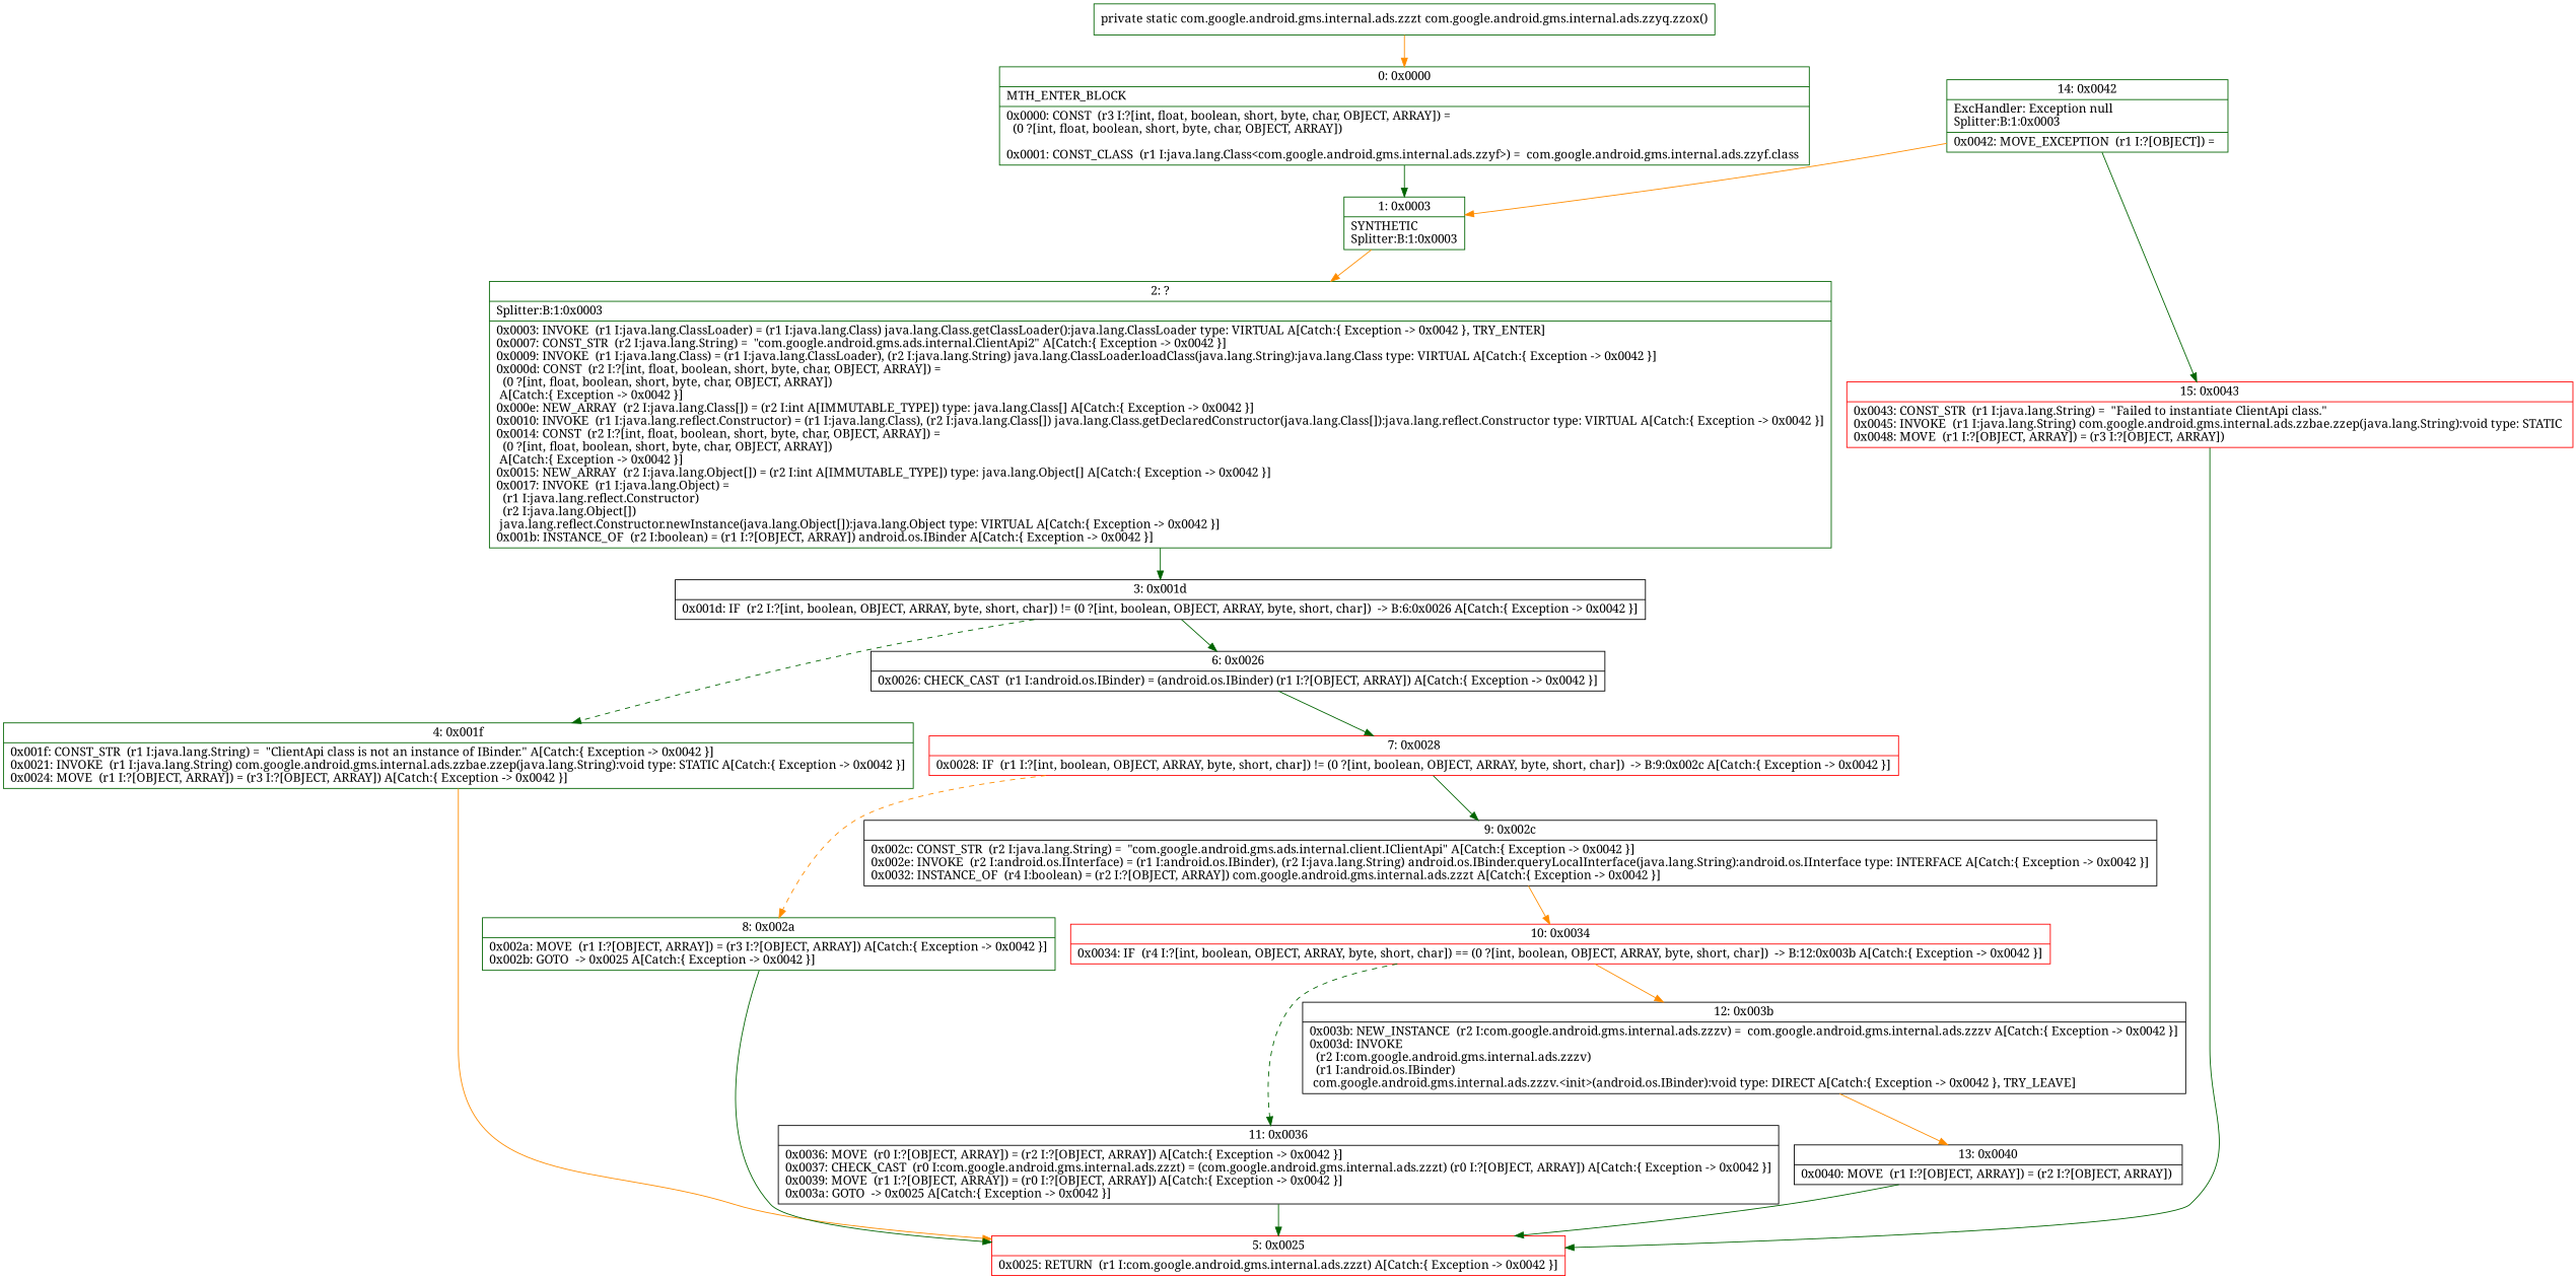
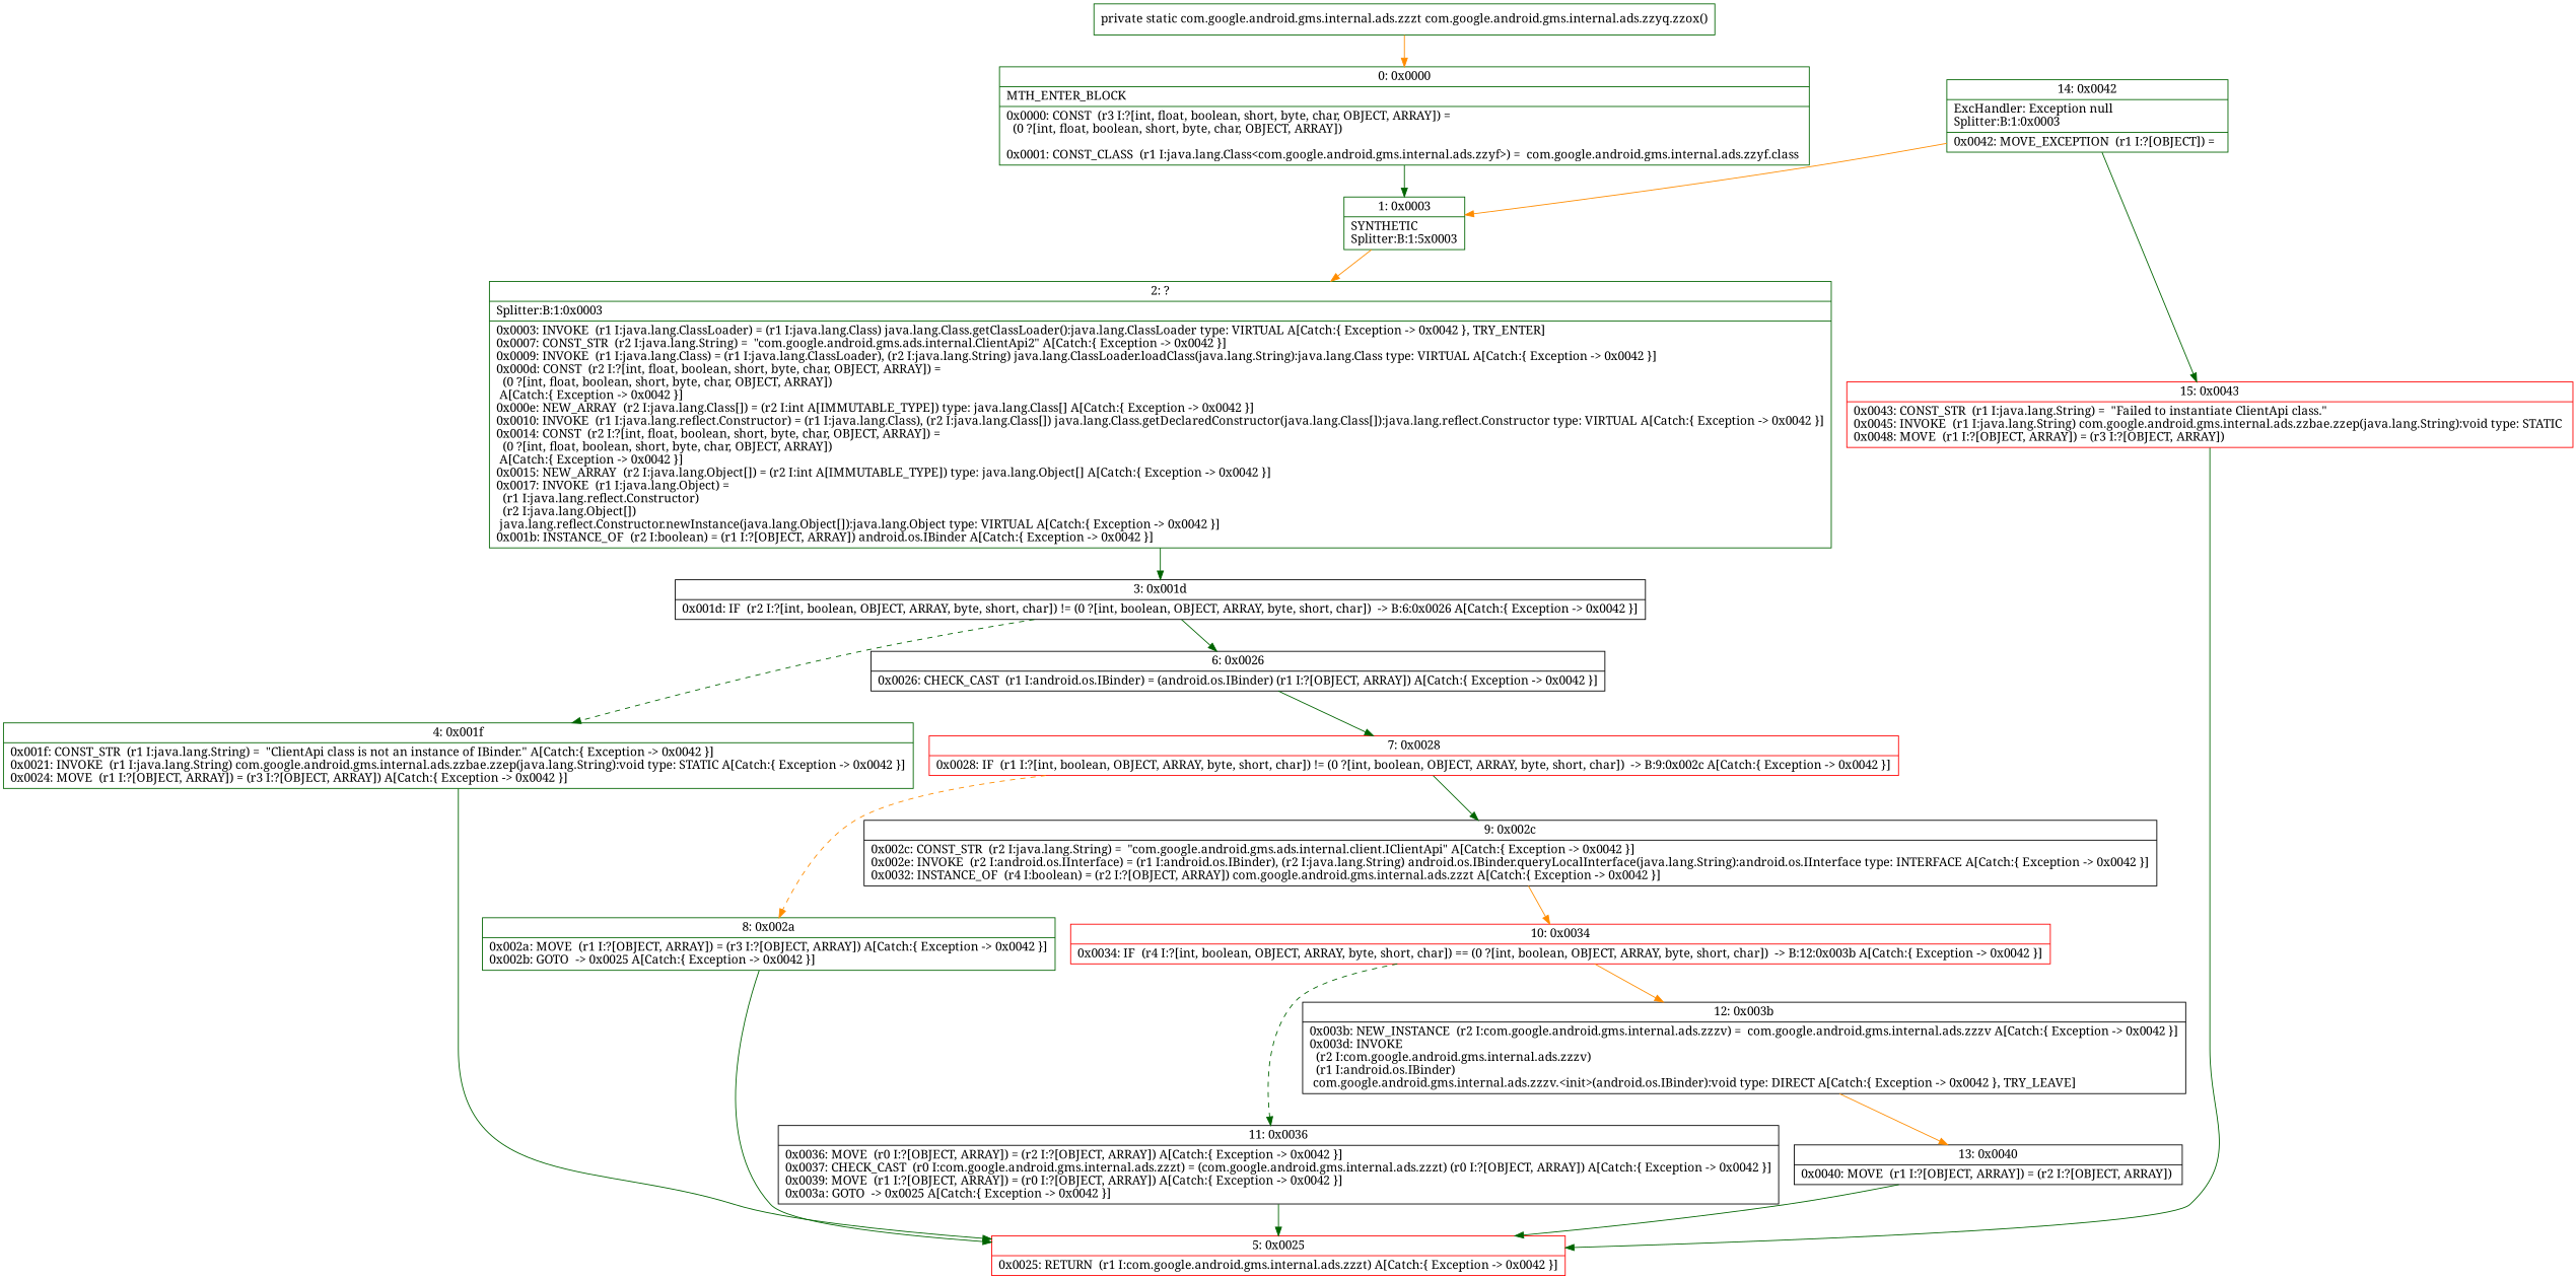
  digraph {
    fontname="Noto Serif"
    node [color=darkgreen fontname="Noto Serif" shape=record]
    edge [color=darkgreen fontname="Noto Serif"]
    n1 [label="{0\:\ 0x0000|MTH_ENTER_BLOCK\l|0x0000: CONST  (r3 I:?[int, float, boolean, short, byte, char, OBJECT, ARRAY]) = \l  (0 ?[int, float, boolean, short, byte, char, OBJECT, ARRAY])\l \l0x0001: CONST_CLASS  (r1 I:java.lang.Class\<com.google.android.gms.internal.ads.zzyf\>) =  com.google.android.gms.internal.ads.zzyf.class \l}"]
-   n2 [label="{1\:\ 0x0003|SYNTHETIC\lSplitter:B:1:0x0003\l}"]
+   n2 [label="{1\:\ 0x0003|SYNTHETIC\lSplitter:B:1:5x0003\l}"]
    n3 [label="{2\:\ ?|Splitter:B:1:0x0003\l|0x0003: INVOKE  (r1 I:java.lang.ClassLoader) = (r1 I:java.lang.Class) java.lang.Class.getClassLoader():java.lang.ClassLoader type: VIRTUAL A[Catch:\{ Exception \-\> 0x0042 \}, TRY_ENTER]\l0x0007: CONST_STR  (r2 I:java.lang.String) =  \"com.google.android.gms.ads.internal.ClientApi2\" A[Catch:\{ Exception \-\> 0x0042 \}]\l0x0009: INVOKE  (r1 I:java.lang.Class) = (r1 I:java.lang.ClassLoader), (r2 I:java.lang.String) java.lang.ClassLoader.loadClass(java.lang.String):java.lang.Class type: VIRTUAL A[Catch:\{ Exception \-\> 0x0042 \}]\l0x000d: CONST  (r2 I:?[int, float, boolean, short, byte, char, OBJECT, ARRAY]) = \l  (0 ?[int, float, boolean, short, byte, char, OBJECT, ARRAY])\l A[Catch:\{ Exception \-\> 0x0042 \}]\l0x000e: NEW_ARRAY  (r2 I:java.lang.Class[]) = (r2 I:int A[IMMUTABLE_TYPE]) type: java.lang.Class[] A[Catch:\{ Exception \-\> 0x0042 \}]\l0x0010: INVOKE  (r1 I:java.lang.reflect.Constructor) = (r1 I:java.lang.Class), (r2 I:java.lang.Class[]) java.lang.Class.getDeclaredConstructor(java.lang.Class[]):java.lang.reflect.Constructor type: VIRTUAL A[Catch:\{ Exception \-\> 0x0042 \}]\l0x0014: CONST  (r2 I:?[int, float, boolean, short, byte, char, OBJECT, ARRAY]) = \l  (0 ?[int, float, boolean, short, byte, char, OBJECT, ARRAY])\l A[Catch:\{ Exception \-\> 0x0042 \}]\l0x0015: NEW_ARRAY  (r2 I:java.lang.Object[]) = (r2 I:int A[IMMUTABLE_TYPE]) type: java.lang.Object[] A[Catch:\{ Exception \-\> 0x0042 \}]\l0x0017: INVOKE  (r1 I:java.lang.Object) = \l  (r1 I:java.lang.reflect.Constructor)\l  (r2 I:java.lang.Object[])\l java.lang.reflect.Constructor.newInstance(java.lang.Object[]):java.lang.Object type: VIRTUAL A[Catch:\{ Exception \-\> 0x0042 \}]\l0x001b: INSTANCE_OF  (r2 I:boolean) = (r1 I:?[OBJECT, ARRAY]) android.os.IBinder A[Catch:\{ Exception \-\> 0x0042 \}]\l}"]
    n4 [color=black label="{3\:\ 0x001d|0x001d: IF  (r2 I:?[int, boolean, OBJECT, ARRAY, byte, short, char]) != (0 ?[int, boolean, OBJECT, ARRAY, byte, short, char])  \-\> B:6:0x0026 A[Catch:\{ Exception \-\> 0x0042 \}]\l}"]
    n5 [label="{14\:\ 0x0042|ExcHandler: Exception null\lSplitter:B:1:0x0003\l|0x0042: MOVE_EXCEPTION  (r1 I:?[OBJECT]) =  \l}"]
    n6 [color=red label="{15\:\ 0x0043|0x0043: CONST_STR  (r1 I:java.lang.String) =  \"Failed to instantiate ClientApi class.\" \l0x0045: INVOKE  (r1 I:java.lang.String) com.google.android.gms.internal.ads.zzbae.zzep(java.lang.String):void type: STATIC \l0x0048: MOVE  (r1 I:?[OBJECT, ARRAY]) = (r3 I:?[OBJECT, ARRAY]) \l}"]
    n7 [label="{4\:\ 0x001f|0x001f: CONST_STR  (r1 I:java.lang.String) =  \"ClientApi class is not an instance of IBinder.\" A[Catch:\{ Exception \-\> 0x0042 \}]\l0x0021: INVOKE  (r1 I:java.lang.String) com.google.android.gms.internal.ads.zzbae.zzep(java.lang.String):void type: STATIC A[Catch:\{ Exception \-\> 0x0042 \}]\l0x0024: MOVE  (r1 I:?[OBJECT, ARRAY]) = (r3 I:?[OBJECT, ARRAY]) A[Catch:\{ Exception \-\> 0x0042 \}]\l}"]
    n8 [color=black label="{6\:\ 0x0026|0x0026: CHECK_CAST  (r1 I:android.os.IBinder) = (android.os.IBinder) (r1 I:?[OBJECT, ARRAY]) A[Catch:\{ Exception \-\> 0x0042 \}]\l}"]
    n9 [color=red label="{5\:\ 0x0025|0x0025: RETURN  (r1 I:com.google.android.gms.internal.ads.zzzt) A[Catch:\{ Exception \-\> 0x0042 \}]\l}"]
    n10 [color=red label="{7\:\ 0x0028|0x0028: IF  (r1 I:?[int, boolean, OBJECT, ARRAY, byte, short, char]) != (0 ?[int, boolean, OBJECT, ARRAY, byte, short, char])  \-\> B:9:0x002c A[Catch:\{ Exception \-\> 0x0042 \}]\l}"]
    n11 [label="{8\:\ 0x002a|0x002a: MOVE  (r1 I:?[OBJECT, ARRAY]) = (r3 I:?[OBJECT, ARRAY]) A[Catch:\{ Exception \-\> 0x0042 \}]\l0x002b: GOTO  \-\> 0x0025 A[Catch:\{ Exception \-\> 0x0042 \}]\l}"]
    n12 [color=black label="{9\:\ 0x002c|0x002c: CONST_STR  (r2 I:java.lang.String) =  \"com.google.android.gms.ads.internal.client.IClientApi\" A[Catch:\{ Exception \-\> 0x0042 \}]\l0x002e: INVOKE  (r2 I:android.os.IInterface) = (r1 I:android.os.IBinder), (r2 I:java.lang.String) android.os.IBinder.queryLocalInterface(java.lang.String):android.os.IInterface type: INTERFACE A[Catch:\{ Exception \-\> 0x0042 \}]\l0x0032: INSTANCE_OF  (r4 I:boolean) = (r2 I:?[OBJECT, ARRAY]) com.google.android.gms.internal.ads.zzzt A[Catch:\{ Exception \-\> 0x0042 \}]\l}"]
    n13 [color=red label="{10\:\ 0x0034|0x0034: IF  (r4 I:?[int, boolean, OBJECT, ARRAY, byte, short, char]) == (0 ?[int, boolean, OBJECT, ARRAY, byte, short, char])  \-\> B:12:0x003b A[Catch:\{ Exception \-\> 0x0042 \}]\l}"]
    n14 [color=black label="{11\:\ 0x0036|0x0036: MOVE  (r0 I:?[OBJECT, ARRAY]) = (r2 I:?[OBJECT, ARRAY]) A[Catch:\{ Exception \-\> 0x0042 \}]\l0x0037: CHECK_CAST  (r0 I:com.google.android.gms.internal.ads.zzzt) = (com.google.android.gms.internal.ads.zzzt) (r0 I:?[OBJECT, ARRAY]) A[Catch:\{ Exception \-\> 0x0042 \}]\l0x0039: MOVE  (r1 I:?[OBJECT, ARRAY]) = (r0 I:?[OBJECT, ARRAY]) A[Catch:\{ Exception \-\> 0x0042 \}]\l0x003a: GOTO  \-\> 0x0025 A[Catch:\{ Exception \-\> 0x0042 \}]\l}"]
    n15 [color=black label="{12\:\ 0x003b|0x003b: NEW_INSTANCE  (r2 I:com.google.android.gms.internal.ads.zzzv) =  com.google.android.gms.internal.ads.zzzv A[Catch:\{ Exception \-\> 0x0042 \}]\l0x003d: INVOKE  \l  (r2 I:com.google.android.gms.internal.ads.zzzv)\l  (r1 I:android.os.IBinder)\l com.google.android.gms.internal.ads.zzzv.\<init\>(android.os.IBinder):void type: DIRECT A[Catch:\{ Exception \-\> 0x0042 \}, TRY_LEAVE]\l}"]
    n16 [color=black label="{13\:\ 0x0040|0x0040: MOVE  (r1 I:?[OBJECT, ARRAY]) = (r2 I:?[OBJECT, ARRAY]) \l}"]
    n17 [label="{private static com.google.android.gms.internal.ads.zzzt com.google.android.gms.internal.ads.zzyq.zzox() }"]
    n1 -> n2
    n2 -> n3 [color=darkorange]
    n3 -> n4
    n4 -> n7 [style=dashed]
    n4 -> n8
    n5 -> n2 [color=darkorange]
    n5 -> n6
    n6 -> n9
-   n7 -> n9 [color=darkorange]
+   n7 -> n9
    n8 -> n10
    n10 -> n11 [color=darkorange style=dashed]
    n10 -> n12
    n11 -> n9
    n12 -> n13 [color=darkorange]
    n13 -> n14 [style=dashed]
    n13 -> n15 [color=darkorange]
    n14 -> n9
    n15 -> n16 [color=darkorange]
    n16 -> n9
    n17 -> n1 [color=darkorange]
  }
